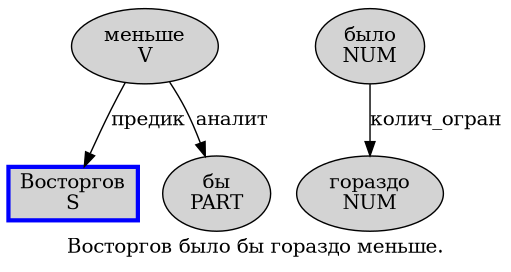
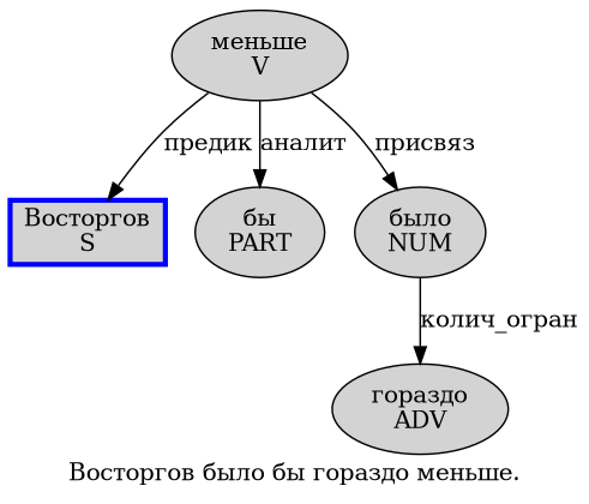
  digraph {
    label="Восторгов было бы гораздо меньше."
    node [fillcolor=lightgray penwidth=1 shape=ellipse style=filled]
    n1 [color=blue label="Восторгов\nS" penwidth=3 shape=box]
    n2 [label="меньше\nV"]
    n3 [label="бы\nPART"]
    n4 [label="было\nNUM"]
-   n5 [label="гораздо\nNUM"]
+   n5 [label="гораздо\nADV"]
    n2 -> n1 [label="предик"]
    n2 -> n3 [label="аналит"]
+   n2 -> n4 [label="присвяз"]
    n4 -> n5 [label="колич_огран"]
  }
